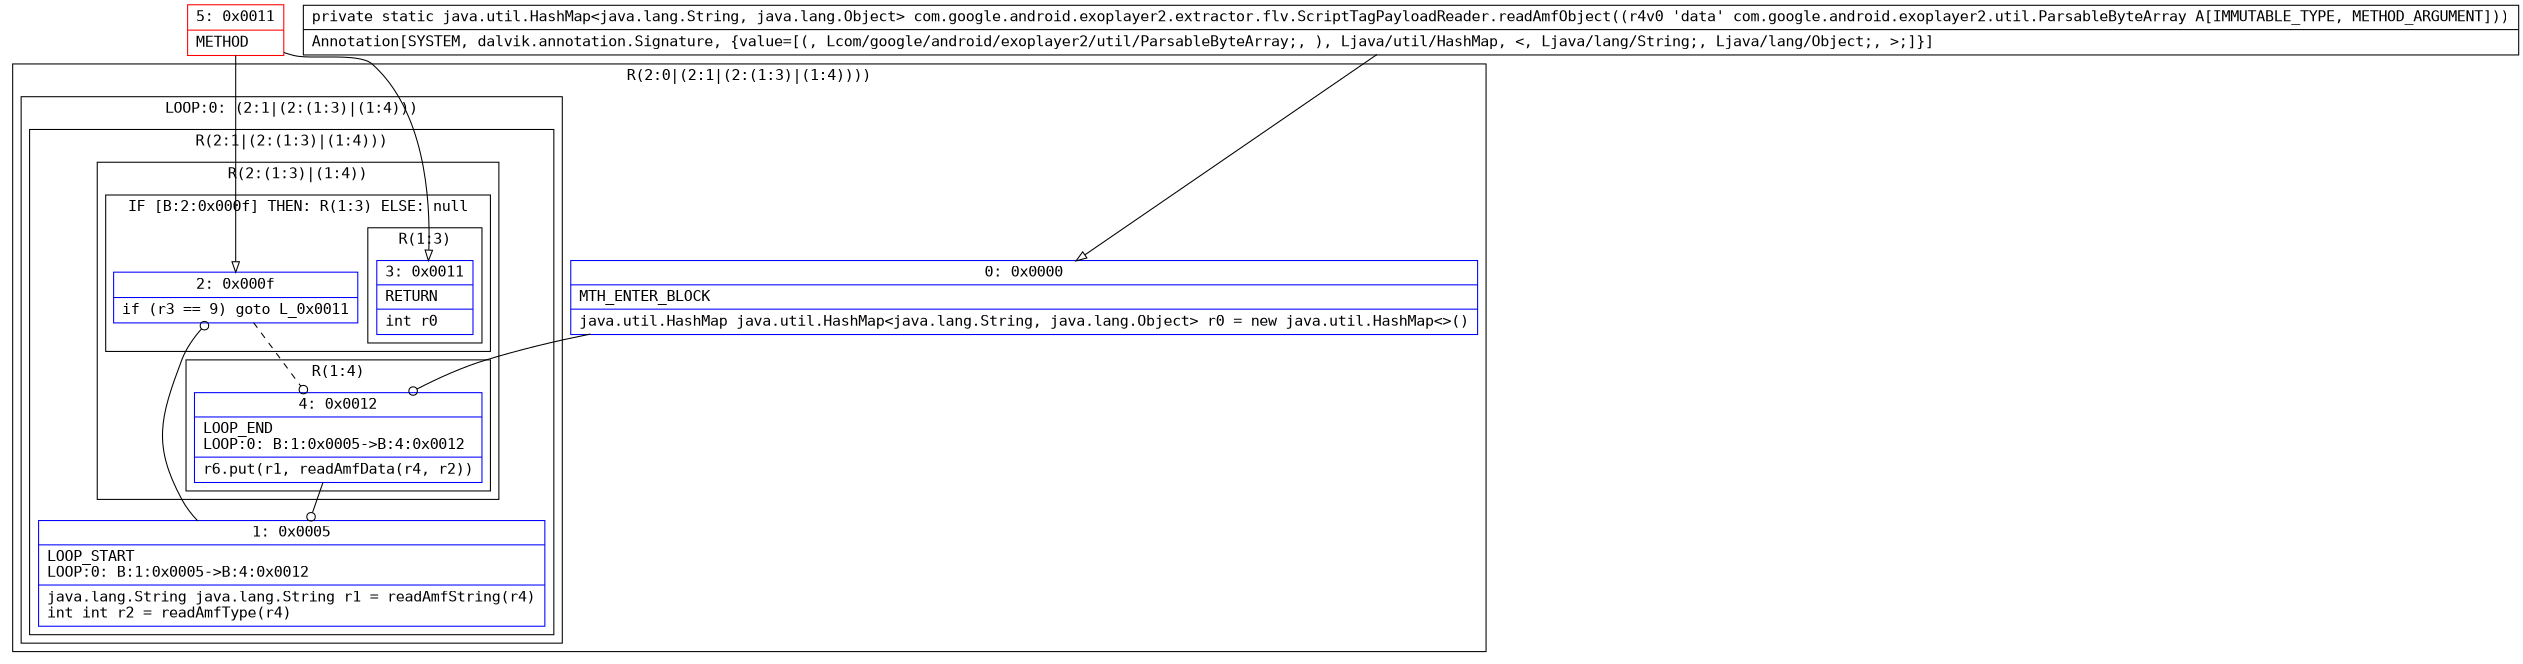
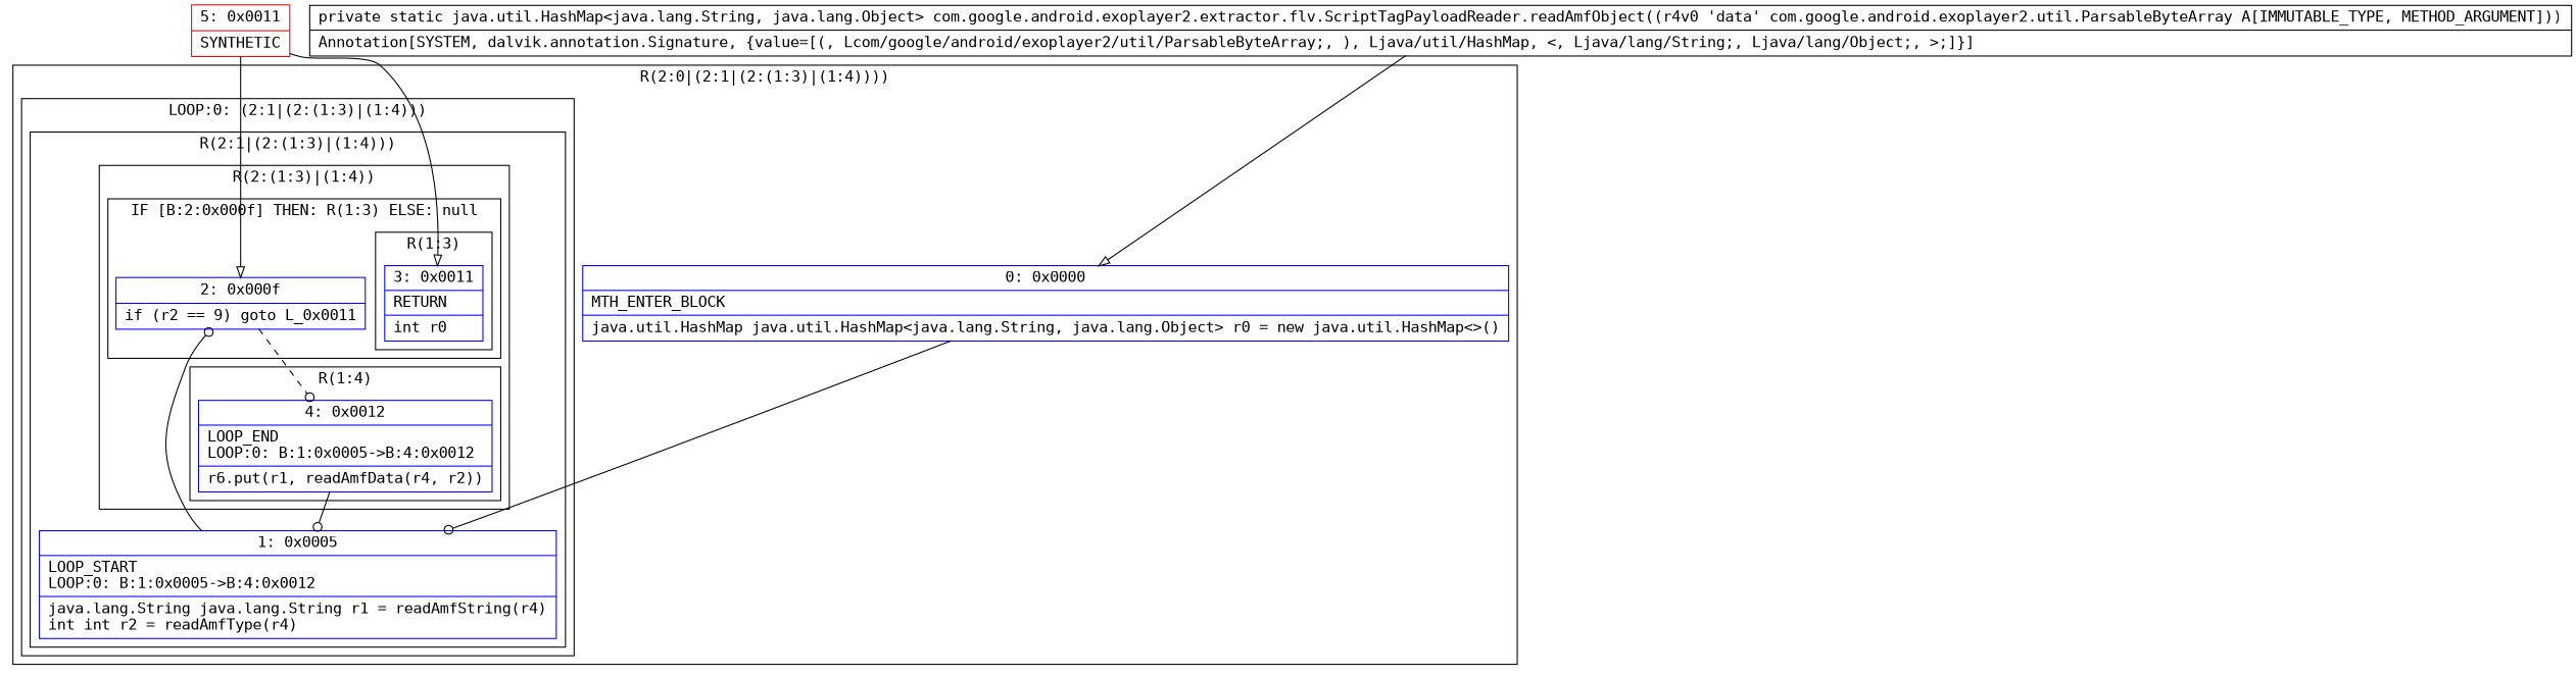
  digraph {
    fontname="DejaVu Sans Mono"
    node [color=blue fontname="DejaVu Sans Mono" shape=record]
    edge [arrowhead=odot fontname="DejaVu Sans Mono"]
    n1 [label="{3\:\ 0x0011|RETURN\l|int r0\l}"]
-   n2 [label="{2\:\ 0x000f|if (r3 == 9) goto L_0x0011\l}"]
+   n2 [label="{2\:\ 0x000f|if (r2 == 9) goto L_0x0011\l}"]
    n3 [label="{4\:\ 0x0012|LOOP_END\lLOOP:0: B:1:0x0005\-\>B:4:0x0012\l|r6.put(r1, readAmfData(r4, r2))\l}"]
    n4 [label="{1\:\ 0x0005|LOOP_START\lLOOP:0: B:1:0x0005\-\>B:4:0x0012\l|java.lang.String java.lang.String r1 = readAmfString(r4)\lint int r2 = readAmfType(r4)\l}"]
    n5 [label="{0\:\ 0x0000|MTH_ENTER_BLOCK\l|java.util.HashMap java.util.HashMap\<java.lang.String, java.lang.Object\> r0 = new java.util.HashMap\<\>()\l}"]
-   n6 [color=red label="{5\:\ 0x0011|METHOD\l}"]
+   n6 [color=red label="{5\:\ 0x0011|SYNTHETIC\l}"]
    n7 [label="{private static java.util.HashMap\<java.lang.String, java.lang.Object\> com.google.android.exoplayer2.extractor.flv.ScriptTagPayloadReader.readAmfObject((r4v0 'data' com.google.android.exoplayer2.util.ParsableByteArray A[IMMUTABLE_TYPE, METHOD_ARGUMENT]))  | Annotation[SYSTEM, dalvik.annotation.Signature, \{value=[(, Lcom\/google\/android\/exoplayer2\/util\/ParsableByteArray;, ), Ljava\/util\/HashMap, \<, Ljava\/lang\/String;, Ljava\/lang\/Object;, \>;]\}]\l}" color=""]
    subgraph cluster_1 {
      label="R(2:0|(2:1|(2:(1:3)|(1:4))))"
      n5
      subgraph cluster_2 {
        label="LOOP:0: (2:1|(2:(1:3)|(1:4)))"
        subgraph cluster_3 {
          label="R(2:1|(2:(1:3)|(1:4)))"
          n4
          subgraph cluster_4 {
            label="R(2:(1:3)|(1:4))"
            subgraph cluster_5 {
              label="IF [B:2:0x000f] THEN: R(1:3) ELSE: null"
              n2
              subgraph cluster_6 {
                label="R(1:3)"
                n1
              }
            }
            subgraph cluster_7 {
              label="R(1:4)"
              n3
            }
          }
        }
      }
    }
    n2 -> n3 [style=dashed]
    n3 -> n4
    n4 -> n2
-   n5 -> n3
+   n5 -> n4
    n6 -> n1 [arrowhead=onormal]
    n6 -> n2 [arrowhead=onormal]
    n7 -> n5 [arrowhead=onormal]
  }
